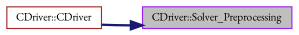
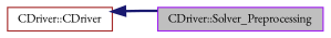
  digraph {
    rankdir=RL
    fontname="EB Garamond"
    node [fontname="EB Garamond" fontsize=10 shape=box style=filled]
    n1 [color=purple fillcolor=grey75 fontcolor=black height=0.2 label="CDriver::Solver_Preprocessing" width=0.4]
    n2 [color=brown fillcolor=white height=0.2 label="CDriver::CDriver" width=0.4]
-   n1 -> n2 [color=midnightblue dir=back fontname="EB Garamond" fontsize=10 labelfontname=Helvetica labelfontsize=10 style=bold]
+   n2 -> n1 [color=midnightblue dir=back fontname="EB Garamond" fontsize=10 labelfontname=Helvetica labelfontsize=10 style=bold]
  }
